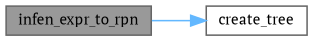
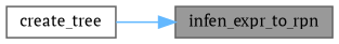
  digraph {
    rankdir=RL
    fontname="PT Serif"
    node [fontname="PT Serif" fontsize=10 shape=box style=filled]
    n1 [color=gray40 fillcolor=grey60 fontcolor=black height=0.2 label=infen_expr_to_rpn width=0.4]
    n2 [color=grey40 fillcolor=white height=0.2 label=create_tree width=0.4]
-   n2 -> n1 [color=steelblue1 dir=back fontname="PT Serif" fontsize=10 labelfontname=Helvetica labelfontsize=10 style=solid]
+   n1 -> n2 [color=steelblue1 dir=back fontname="PT Serif" fontsize=10 labelfontname=Helvetica labelfontsize=10 style=solid]
  }
